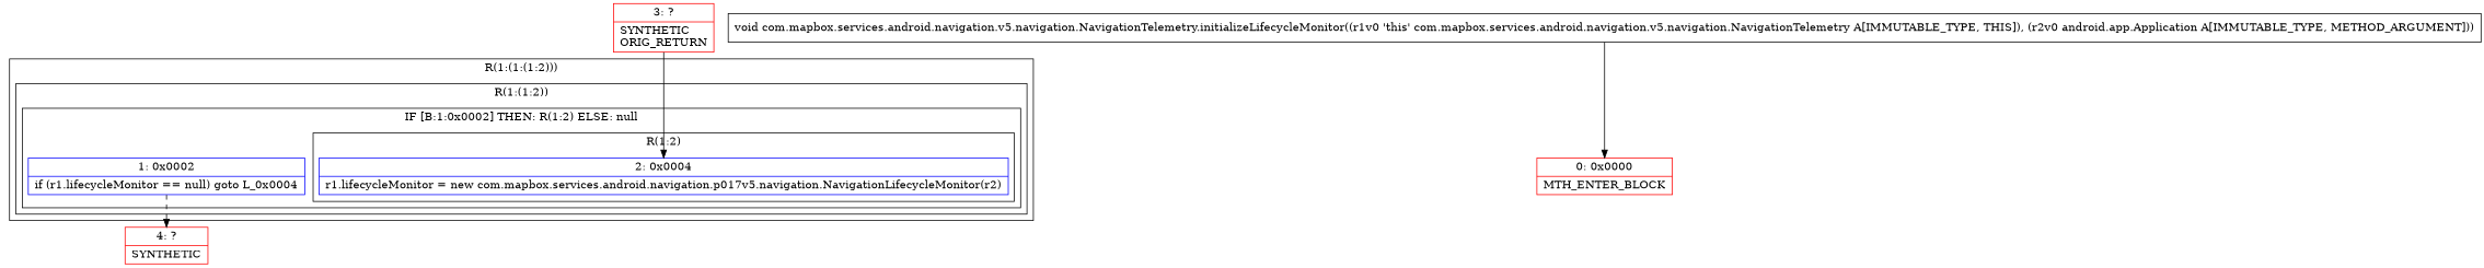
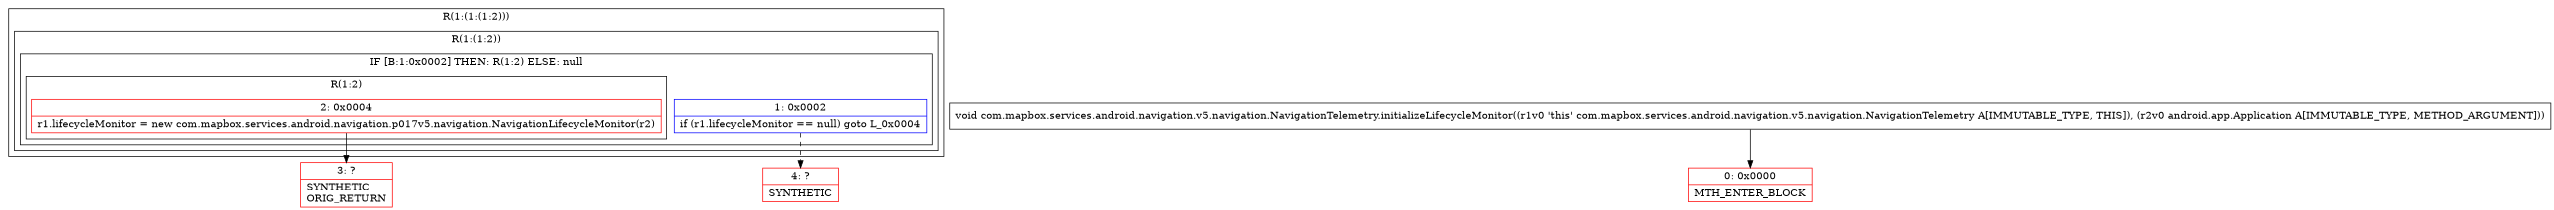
  digraph {
    node [color=red shape=record]
-   n1 [color=blue label="{2\:\ 0x0004|r1.lifecycleMonitor = new com.mapbox.services.android.navigation.p017v5.navigation.NavigationLifecycleMonitor(r2)\l}"]
+   n1 [label="{2\:\ 0x0004|r1.lifecycleMonitor = new com.mapbox.services.android.navigation.p017v5.navigation.NavigationLifecycleMonitor(r2)\l}"]
    n2 [color=blue label="{1\:\ 0x0002|if (r1.lifecycleMonitor == null) goto L_0x0004\l}"]
    n3 [label="{3\:\ ?|SYNTHETIC\lORIG_RETURN\l}"]
    n4 [label="{4\:\ ?|SYNTHETIC\l}"]
    n5 [label="{0\:\ 0x0000|MTH_ENTER_BLOCK\l}"]
    n6 [label="{void com.mapbox.services.android.navigation.v5.navigation.NavigationTelemetry.initializeLifecycleMonitor((r1v0 'this' com.mapbox.services.android.navigation.v5.navigation.NavigationTelemetry A[IMMUTABLE_TYPE, THIS]), (r2v0 android.app.Application A[IMMUTABLE_TYPE, METHOD_ARGUMENT])) }" color=""]
    subgraph cluster_1 {
      label="R(1:(1:(1:2)))"
      subgraph cluster_2 {
        label="R(1:(1:2))"
        subgraph cluster_3 {
          label="IF [B:1:0x0002] THEN: R(1:2) ELSE: null"
          n2
          subgraph cluster_4 {
            label="R(1:2)"
            n1
          }
        }
      }
    }
-   n3 -> n1
+   n1 -> n3
    n2 -> n4 [style=dashed]
    n6 -> n5
  }
